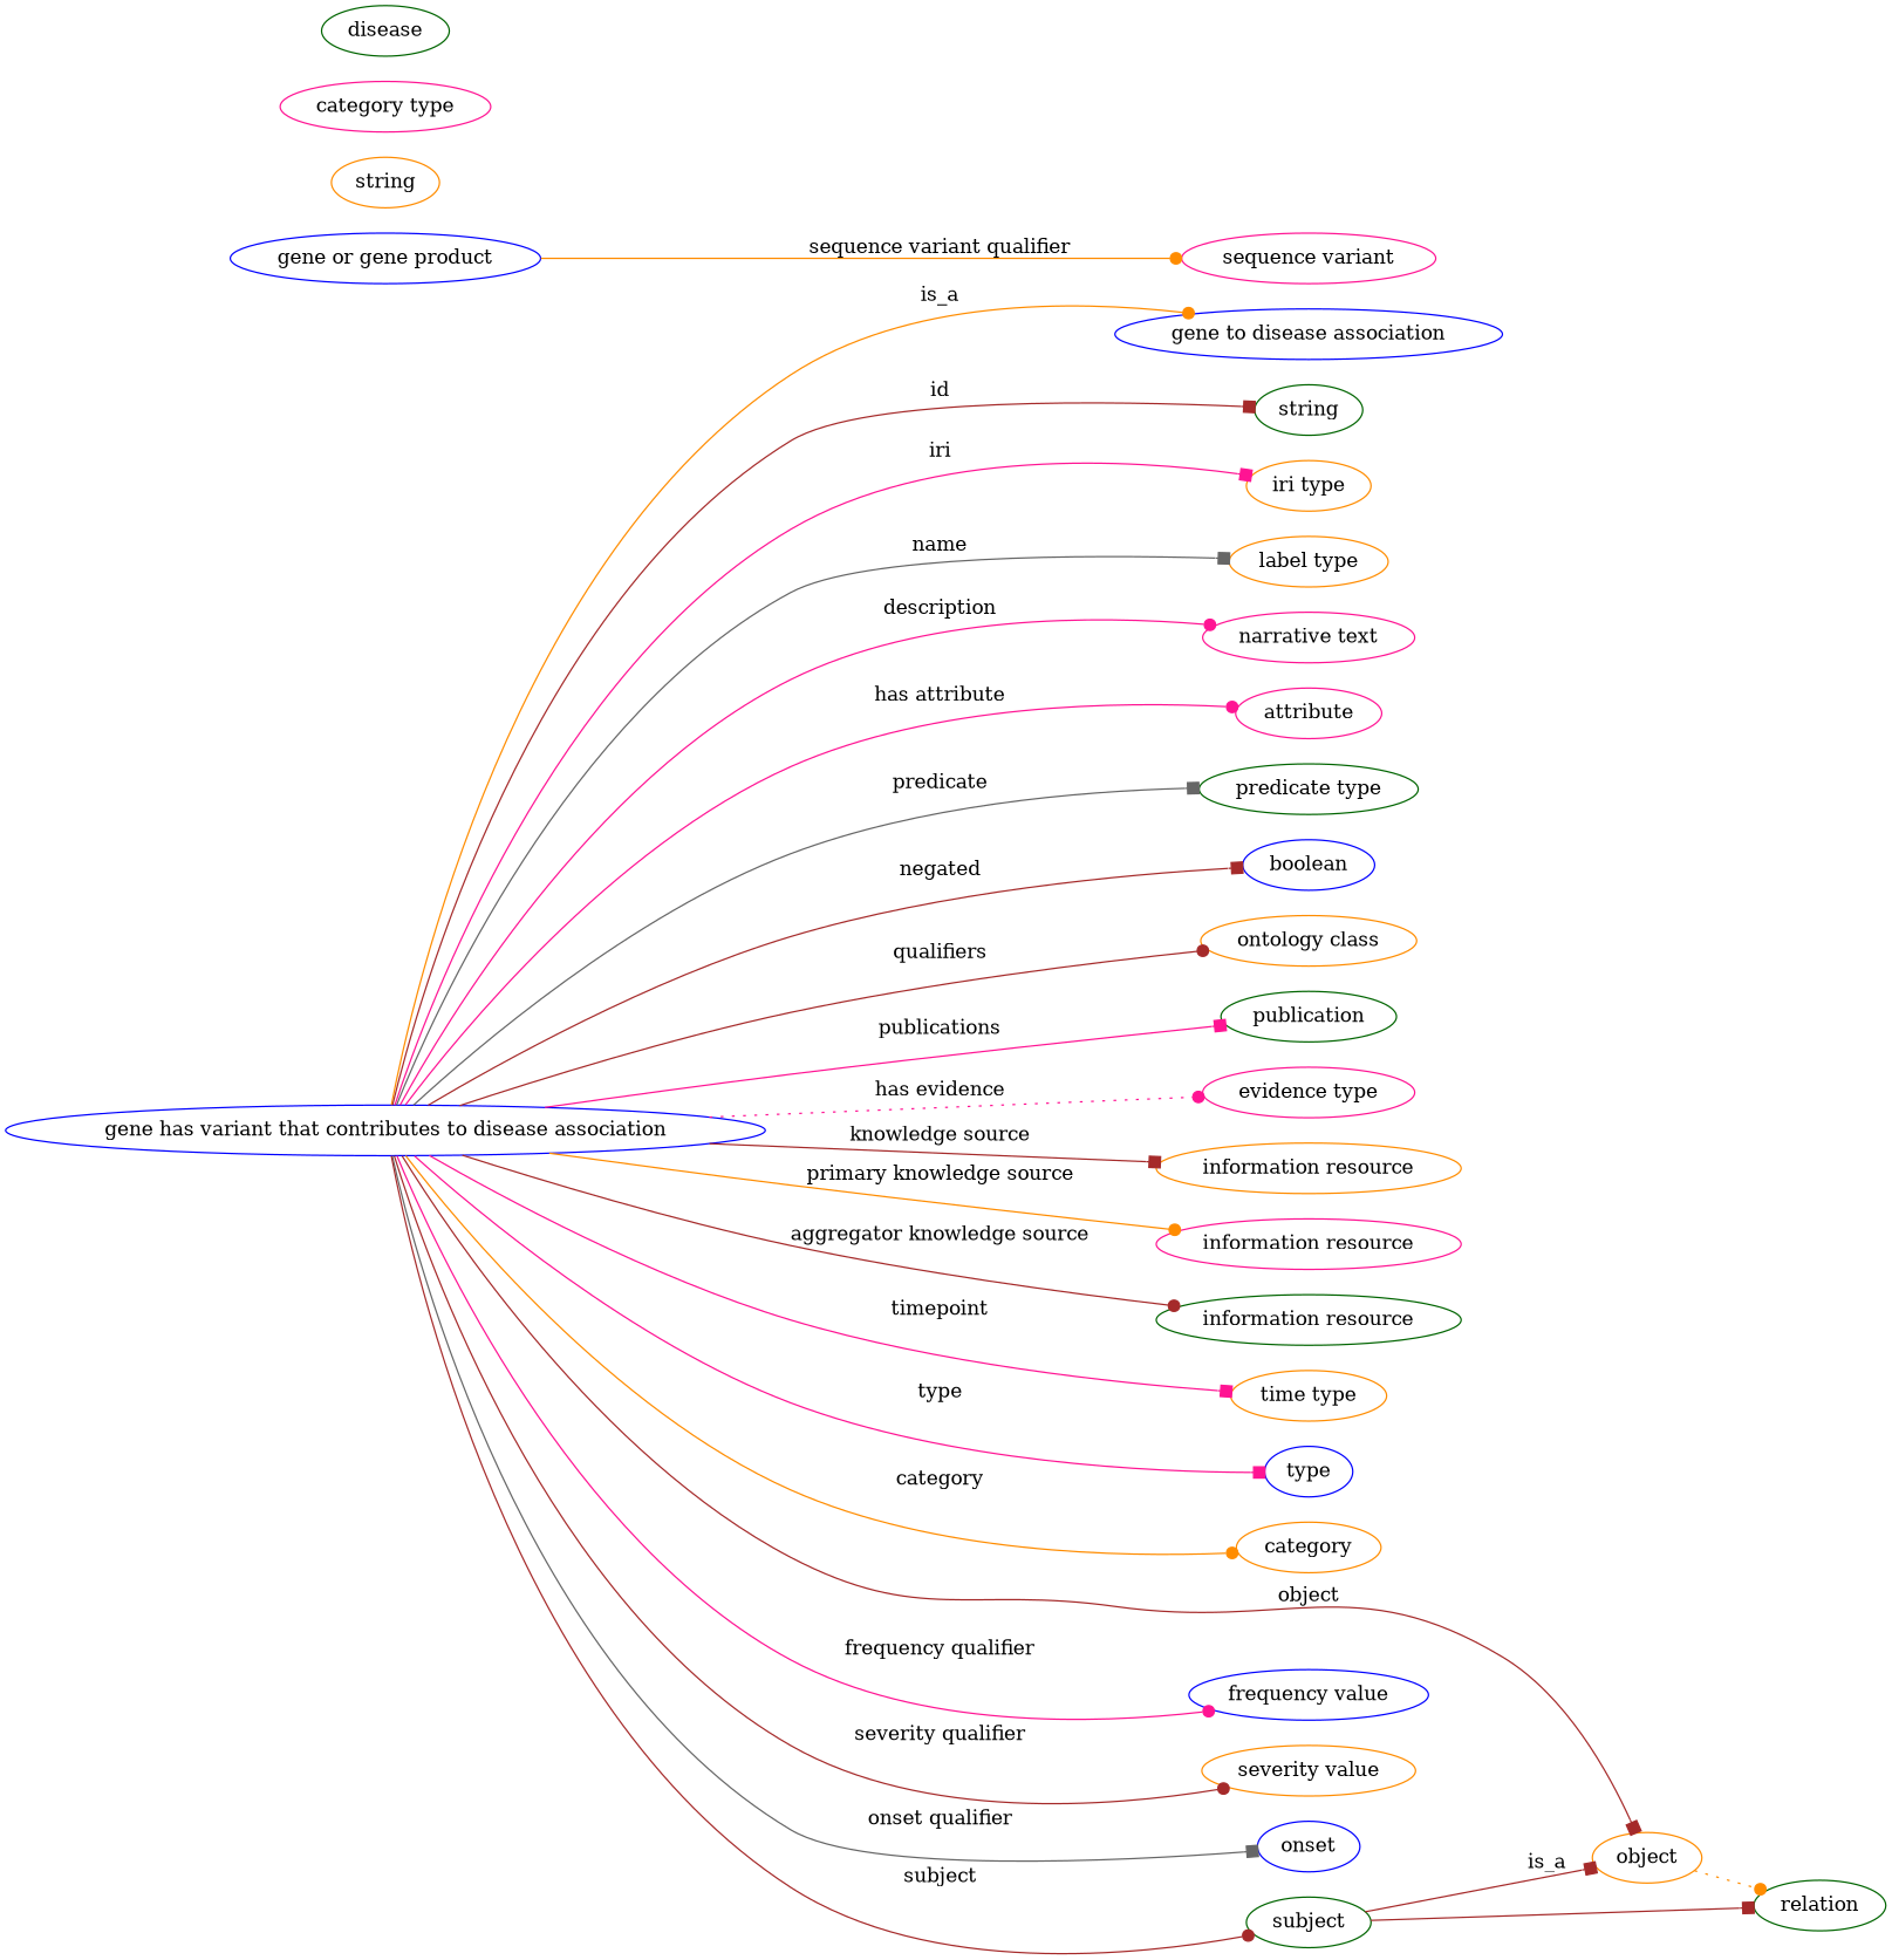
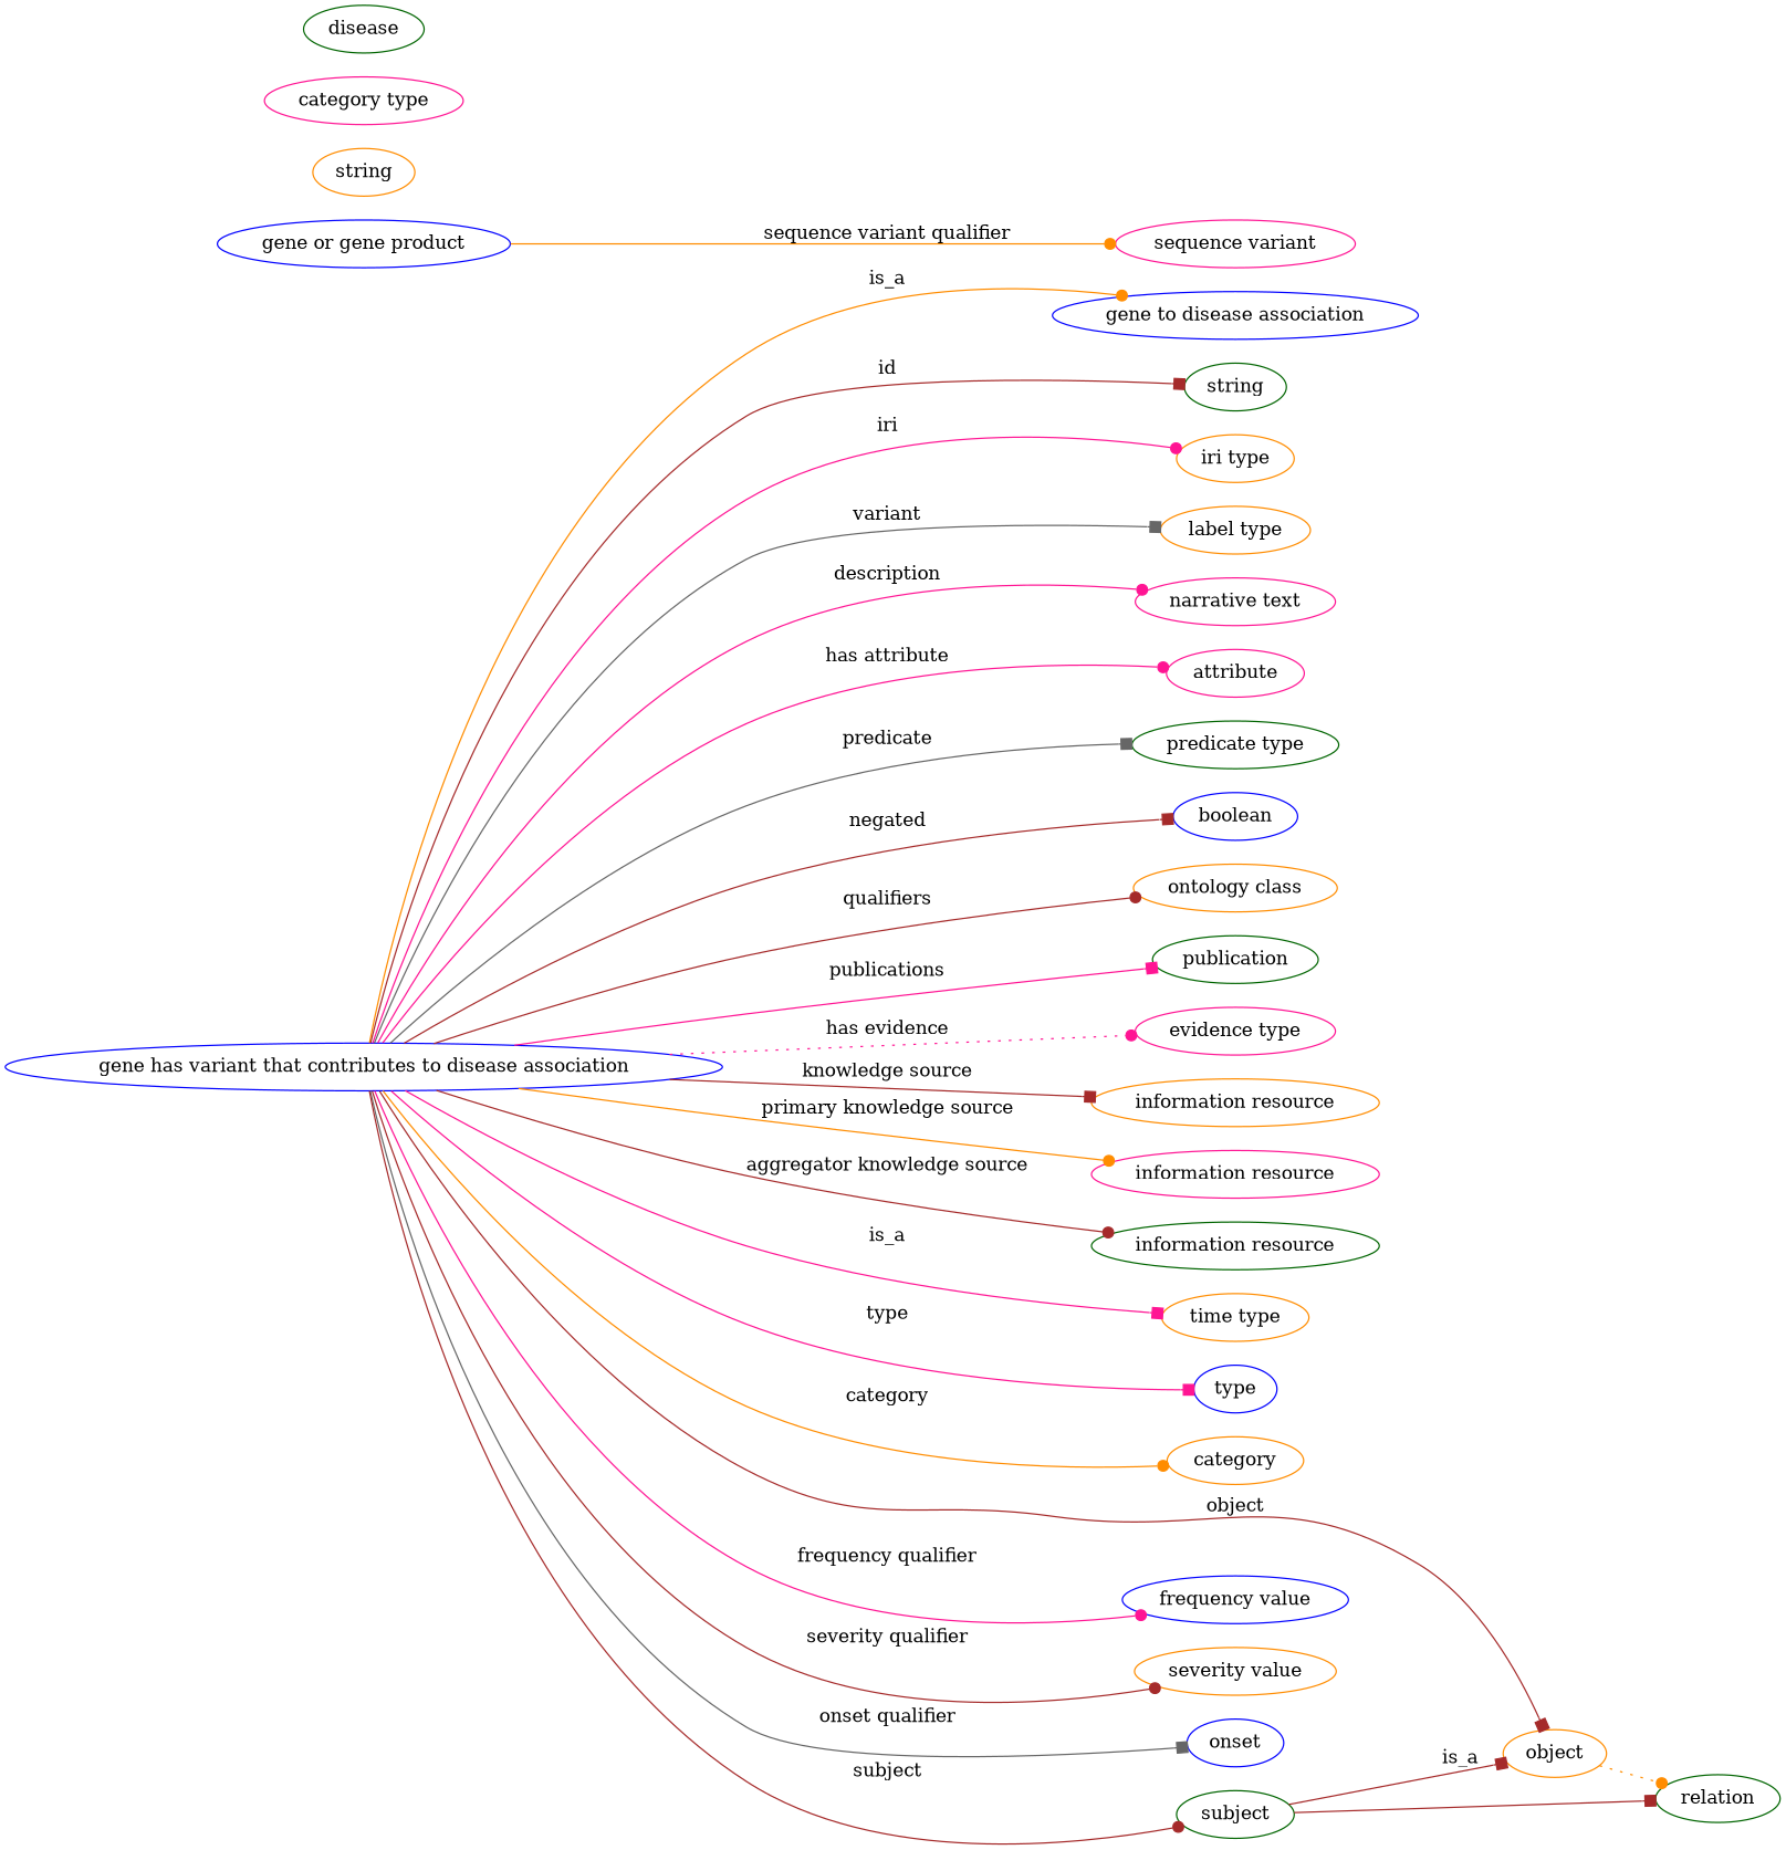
  digraph {
    rankdir=LR
    node [color=darkorange]
    edge [arrowhead=dot color=brown style=solid]
    n1 [color=blue height=0.5 label="gene has variant that contributes to disease association" width=7.5104]
    "gene to disease association" [color=blue height=0.5 width=3.8274]
    n3 [color=darkgreen height=0.5 label=string width=1.0652]
    n4 [height=0.5 label="iri type" width=1.2277]
    n5 [height=0.5 label="label type" width=1.5707]
    n6 [color=deeppink height=0.5 label="narrative text" width=2.0943]
    n7 [color=deeppink height=0.5 label=attribute width=1.4443]
    n8 [color=darkgreen height=0.5 label="predicate type" width=2.1665]
    n9 [color=blue height=0.5 label=boolean width=1.2999]
    n10 [height=0.5 label="ontology class" width=2.1304]
    n11 [color=darkgreen height=0.5 label=publication width=1.7332]
    n12 [color=deeppink height=0.5 label="evidence type" width=2.0943]
    n13 [height=0.5 label="information resource" width=3.015]
    n14 [color=deeppink height=0.5 label="information resource" width=3.015]
    n15 [color=darkgreen height=0.5 label="information resource" width=3.015]
    n16 [height=0.5 label="time type" width=1.5346]
    type [color=blue height=0.5 width=0.86659]
    category [height=0.5 width=1.4263]
    object [height=0.5 width=1.0832]
    n20 [color=blue height=0.5 label="frequency value" width=2.3651]
    n21 [height=0.5 label="severity value" width=2.1123]
    n22 [color=blue height=0.5 label=onset width=1.011]
    subject [color=darkgreen height=0.5 width=1.2277]
    relation [color=darkgreen height=0.5 width=1.2999]
    n25 [color=deeppink height=0.5 label="sequence variant" width=2.5095]
    n26 [height=0.5 label=string width=1.0652]
    n27 [color=deeppink height=0.5 label="category type" width=2.0762]
    n28 [color=darkgreen height=0.5 label=disease width=1.2638]
    n29 [color=blue height=0.5 label="gene or gene product" width=3.0692]
    n1 -> "gene to disease association" [color=darkorange label=is_a style=""]
    n1 -> n3 [arrowhead=box label=id]
-   n1 -> n4 [arrowhead=box color=deeppink label=iri]
-   n1 -> n5 [arrowhead=box color=gray40 label=name]
+   n1 -> n4 [color=deeppink label=iri]
+   n1 -> n5 [arrowhead=box color=gray40 label=variant]
    n1 -> n6 [color=deeppink label=description]
    n1 -> n7 [color=deeppink label="has attribute"]
    n1 -> n8 [arrowhead=box color=gray40 label=predicate]
    n1 -> n9 [arrowhead=box label=negated]
    n1 -> n10 [label=qualifiers]
    n1 -> n11 [arrowhead=box color=deeppink label=publications]
    n1 -> n12 [color=deeppink label="has evidence" style=dotted]
    n1 -> n13 [arrowhead=box label="knowledge source"]
    n1 -> n14 [color=darkorange label="primary knowledge source"]
    n1 -> n15 [label="aggregator knowledge source"]
-   n1 -> n16 [arrowhead=box color=deeppink label=timepoint]
+   n1 -> n16 [arrowhead=box color=deeppink label=is_a]
    n1 -> type [arrowhead=box color=deeppink label=type]
    n1 -> category [color=darkorange label=category]
    n1 -> object [arrowhead=box label=object]
    n1 -> n20 [color=deeppink label="frequency qualifier"]
    n1 -> n21 [label="severity qualifier"]
    n1 -> n22 [arrowhead=box color=gray40 label="onset qualifier"]
    n1 -> subject [label=subject]
    object -> relation [color=darkorange style=dotted]
    subject -> object [arrowhead=box label=is_a style=""]
    subject -> relation [arrowhead=box]
    n29 -> n25 [color=darkorange label="sequence variant qualifier"]
  }
